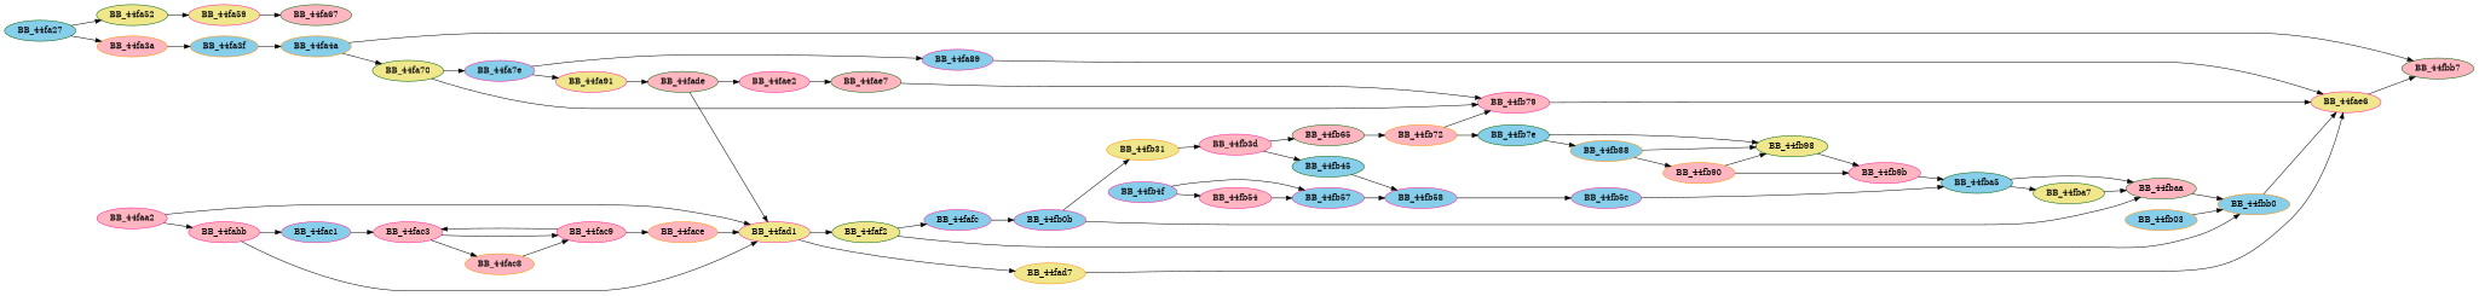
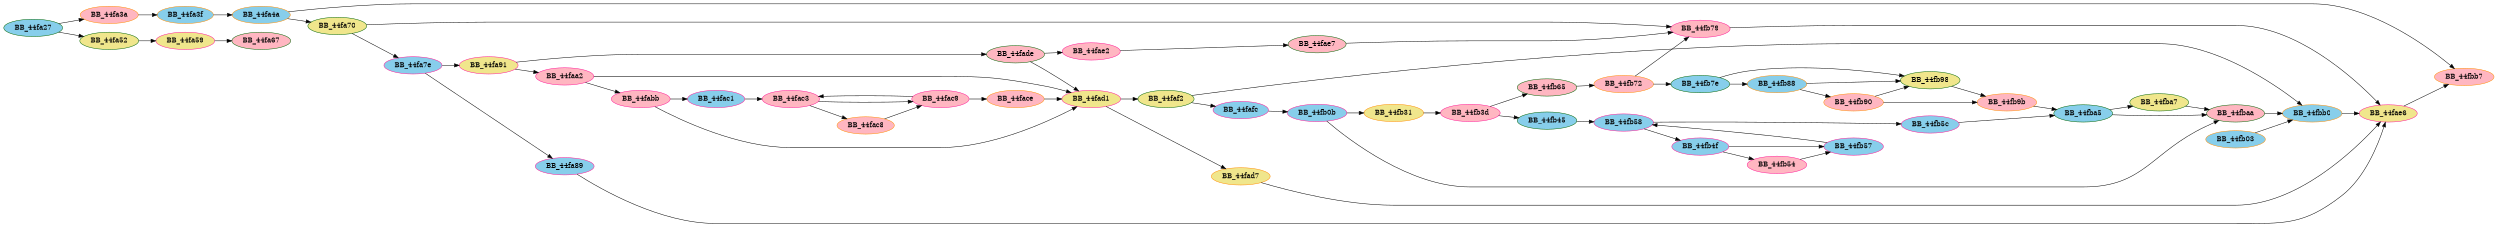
  digraph {
    rankdir=LR
    node [color=deeppink fillcolor=lightpink style=filled]
    BB_44fa27 [color=darkgreen fillcolor=skyblue]
    BB_44fa3a [color=darkorange]
    BB_44fa52 [color=darkgreen fillcolor=khaki]
    BB_44fa3f [color=darkorange fillcolor=skyblue]
    BB_44fa59 [fillcolor=khaki]
    BB_44fa4a [color=darkorange fillcolor=skyblue]
    BB_44fa67 [color=darkgreen]
-   BB_44fbb7 [color=darkgreen]
+   BB_44fbb7 [color=darkorange]
    BB_44fa70 [color=darkgreen fillcolor=khaki]
    BB_44fa7e [fillcolor=skyblue]
    BB_44fb79
    BB_44fa89 [fillcolor=skyblue]
    BB_44fa91 [fillcolor=khaki]
    n14 [fillcolor=khaki label=BB_44fae6]
    BB_44faa2
    BB_44fade [color=darkgreen]
    BB_44fabb
    BB_44fad1 [fillcolor=khaki]
    BB_44fae2
    BB_44fac1 [fillcolor=skyblue]
    BB_44fad7 [color=darkorange fillcolor=khaki]
    BB_44faf2 [color=darkgreen fillcolor=khaki]
    BB_44fae7 [color=darkgreen]
    BB_44fac3
    BB_44fafc [fillcolor=skyblue]
    BB_44fbb0 [color=darkorange fillcolor=skyblue]
    BB_44fac8 [color=darkorange]
    BB_44fac9
    BB_44face [color=darkorange]
    BB_44fb0b [fillcolor=skyblue]
    BB_44fb03 [color=darkorange fillcolor=skyblue]
    BB_44fb31 [color=darkorange fillcolor=khaki]
    BB_44fbaa [color=darkgreen]
    BB_44fb3d
    BB_44fb45 [color=darkgreen fillcolor=skyblue]
    BB_44fb65 [color=darkgreen]
    BB_44fb58 [fillcolor=skyblue]
    BB_44fb72 [color=darkorange]
    BB_44fb4f [fillcolor=skyblue]
    BB_44fb5c [fillcolor=skyblue]
    BB_44fb7e [color=darkgreen fillcolor=skyblue]
    BB_44fb54
    BB_44fb57 [fillcolor=skyblue]
    BB_44fba5 [color=darkgreen fillcolor=skyblue]
    BB_44fba7 [color=darkgreen fillcolor=khaki]
    BB_44fb88 [color=darkorange fillcolor=skyblue]
    BB_44fb98 [color=darkgreen fillcolor=khaki]
    BB_44fb90 [color=darkorange]
-   BB_44fb9b
+   BB_44fb9b [color=darkorange]
    BB_44fa27 -> BB_44fa3a
    BB_44fa27 -> BB_44fa52
    BB_44fa3a -> BB_44fa3f
    BB_44fa52 -> BB_44fa59
    BB_44fa3f -> BB_44fa4a
    BB_44fa59 -> BB_44fa67
    BB_44fa4a -> BB_44fbb7
    BB_44fa4a -> BB_44fa70
    BB_44fa70 -> BB_44fa7e
    BB_44fa70 -> BB_44fb79
    BB_44fa7e -> BB_44fa89
    BB_44fa7e -> BB_44fa91
    BB_44fb79 -> n14
    BB_44fa89 -> n14
+   BB_44fa91 -> BB_44faa2
    BB_44fa91 -> BB_44fade
    n14 -> BB_44fbb7
    BB_44faa2 -> BB_44fabb
    BB_44faa2 -> BB_44fad1
    BB_44fade -> BB_44fad1
    BB_44fade -> BB_44fae2
    BB_44fabb -> BB_44fad1
    BB_44fabb -> BB_44fac1
    BB_44fad1 -> BB_44fad7
    BB_44fad1 -> BB_44faf2
    BB_44fae2 -> BB_44fae7
    BB_44fac1 -> BB_44fac3
    BB_44fad7 -> n14
    BB_44faf2 -> BB_44fafc
    BB_44faf2 -> BB_44fbb0
    BB_44fae7 -> BB_44fb79
    BB_44fac3 -> BB_44fac8
    BB_44fac3 -> BB_44fac9
    BB_44fafc -> BB_44fb0b
    BB_44fbb0 -> n14
    BB_44fac8 -> BB_44fac9
    BB_44fac9 -> BB_44fac3
    BB_44fac9 -> BB_44face
    BB_44face -> BB_44fad1
    BB_44fb0b -> BB_44fb31
    BB_44fb0b -> BB_44fbaa
    BB_44fb03 -> BB_44fbb0
    BB_44fb31 -> BB_44fb3d
    BB_44fbaa -> BB_44fbb0
    BB_44fb3d -> BB_44fb45
    BB_44fb3d -> BB_44fb65
    BB_44fb45 -> BB_44fb58
    BB_44fb65 -> BB_44fb72
+   BB_44fb58 -> BB_44fb4f
    BB_44fb58 -> BB_44fb5c
    BB_44fb72 -> BB_44fb79
    BB_44fb72 -> BB_44fb7e
    BB_44fb4f -> BB_44fb54
    BB_44fb4f -> BB_44fb57
    BB_44fb5c -> BB_44fba5
    BB_44fb7e -> BB_44fb88
    BB_44fb7e -> BB_44fb98
    BB_44fb54 -> BB_44fb57
    BB_44fb57 -> BB_44fb58
    BB_44fba5 -> BB_44fbaa
    BB_44fba5 -> BB_44fba7
    BB_44fba7 -> BB_44fbaa
    BB_44fb88 -> BB_44fb98
    BB_44fb88 -> BB_44fb90
    BB_44fb98 -> BB_44fb9b
    BB_44fb90 -> BB_44fb98
    BB_44fb90 -> BB_44fb9b
    BB_44fb9b -> BB_44fba5
  }
